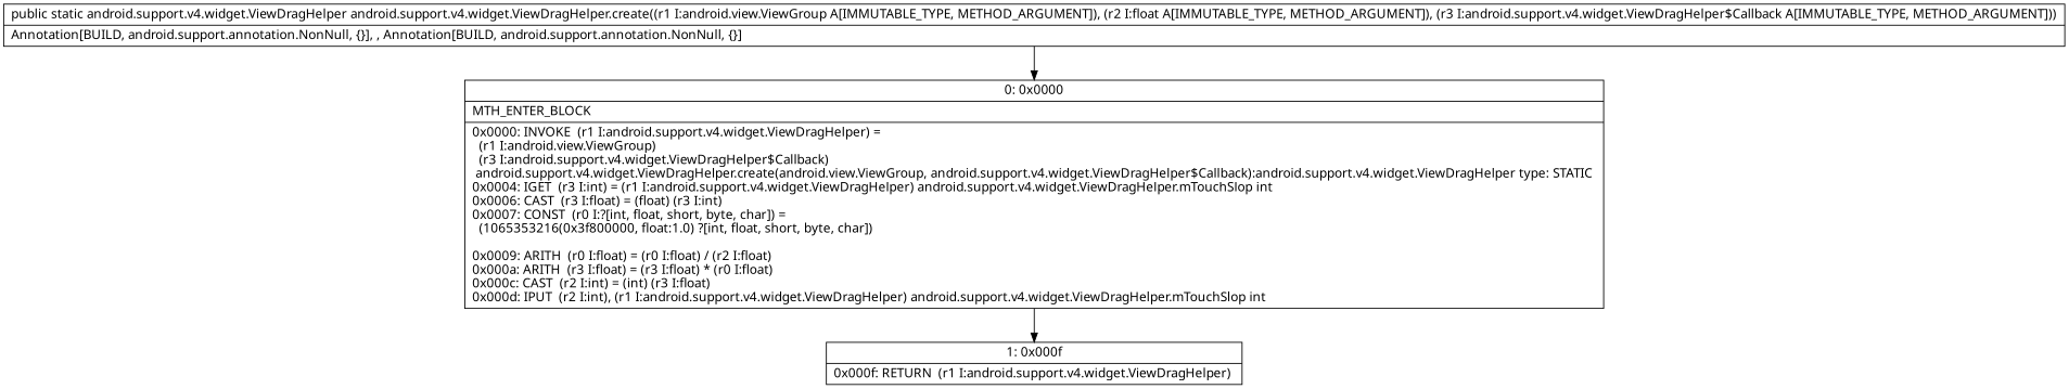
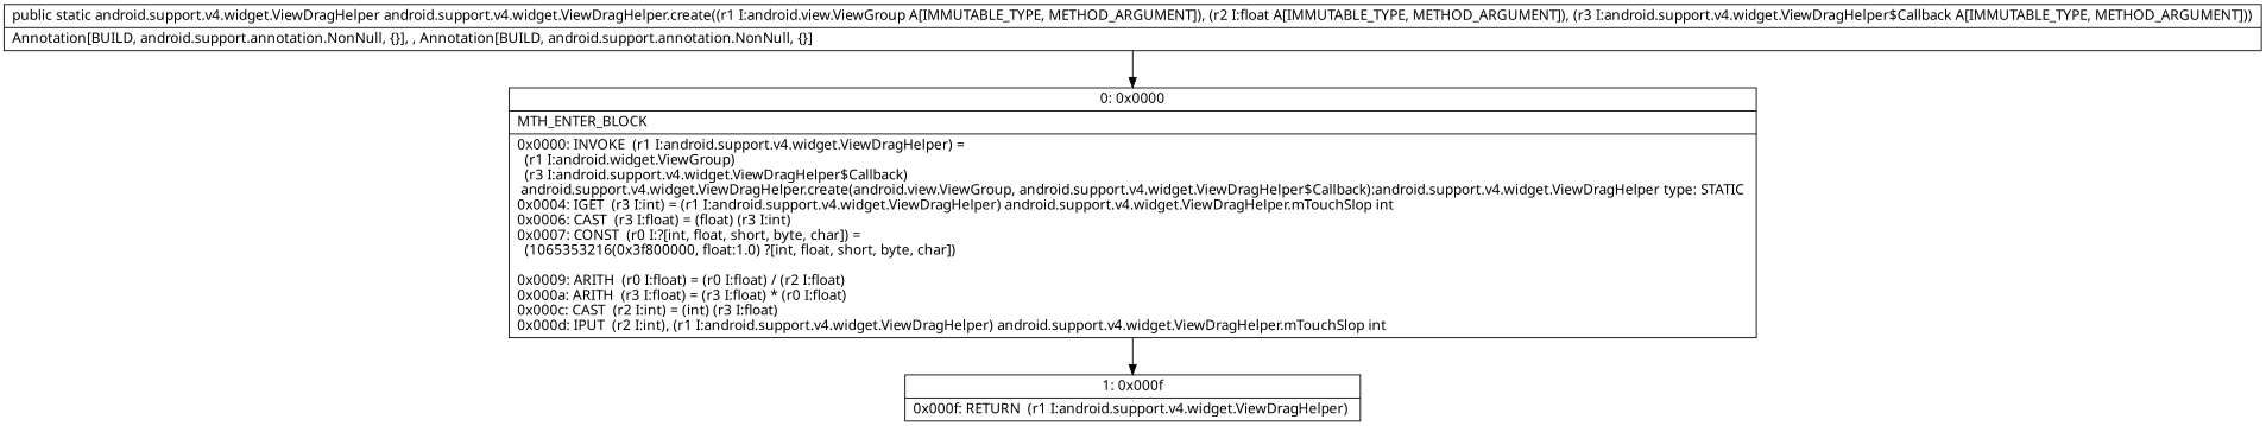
  digraph {
    fontname="Noto Sans"
    node [shape=record fontname="Noto Sans"]
    edge [fontname="Noto Sans"]
-   n1 [label="{0\:\ 0x0000|MTH_ENTER_BLOCK\l|0x0000: INVOKE  (r1 I:android.support.v4.widget.ViewDragHelper) = \l  (r1 I:android.view.ViewGroup)\l  (r3 I:android.support.v4.widget.ViewDragHelper$Callback)\l android.support.v4.widget.ViewDragHelper.create(android.view.ViewGroup, android.support.v4.widget.ViewDragHelper$Callback):android.support.v4.widget.ViewDragHelper type: STATIC \l0x0004: IGET  (r3 I:int) = (r1 I:android.support.v4.widget.ViewDragHelper) android.support.v4.widget.ViewDragHelper.mTouchSlop int \l0x0006: CAST  (r3 I:float) = (float) (r3 I:int) \l0x0007: CONST  (r0 I:?[int, float, short, byte, char]) = \l  (1065353216(0x3f800000, float:1.0) ?[int, float, short, byte, char])\l \l0x0009: ARITH  (r0 I:float) = (r0 I:float) \/ (r2 I:float) \l0x000a: ARITH  (r3 I:float) = (r3 I:float) * (r0 I:float) \l0x000c: CAST  (r2 I:int) = (int) (r3 I:float) \l0x000d: IPUT  (r2 I:int), (r1 I:android.support.v4.widget.ViewDragHelper) android.support.v4.widget.ViewDragHelper.mTouchSlop int \l}"]
+   n1 [label="{0\:\ 0x0000|MTH_ENTER_BLOCK\l|0x0000: INVOKE  (r1 I:android.support.v4.widget.ViewDragHelper) = \l  (r1 I:android.widget.ViewGroup)\l  (r3 I:android.support.v4.widget.ViewDragHelper$Callback)\l android.support.v4.widget.ViewDragHelper.create(android.view.ViewGroup, android.support.v4.widget.ViewDragHelper$Callback):android.support.v4.widget.ViewDragHelper type: STATIC \l0x0004: IGET  (r3 I:int) = (r1 I:android.support.v4.widget.ViewDragHelper) android.support.v4.widget.ViewDragHelper.mTouchSlop int \l0x0006: CAST  (r3 I:float) = (float) (r3 I:int) \l0x0007: CONST  (r0 I:?[int, float, short, byte, char]) = \l  (1065353216(0x3f800000, float:1.0) ?[int, float, short, byte, char])\l \l0x0009: ARITH  (r0 I:float) = (r0 I:float) \/ (r2 I:float) \l0x000a: ARITH  (r3 I:float) = (r3 I:float) * (r0 I:float) \l0x000c: CAST  (r2 I:int) = (int) (r3 I:float) \l0x000d: IPUT  (r2 I:int), (r1 I:android.support.v4.widget.ViewDragHelper) android.support.v4.widget.ViewDragHelper.mTouchSlop int \l}"]
    n2 [label="{1\:\ 0x000f|0x000f: RETURN  (r1 I:android.support.v4.widget.ViewDragHelper) \l}"]
    n3 [label="{public static android.support.v4.widget.ViewDragHelper android.support.v4.widget.ViewDragHelper.create((r1 I:android.view.ViewGroup A[IMMUTABLE_TYPE, METHOD_ARGUMENT]), (r2 I:float A[IMMUTABLE_TYPE, METHOD_ARGUMENT]), (r3 I:android.support.v4.widget.ViewDragHelper$Callback A[IMMUTABLE_TYPE, METHOD_ARGUMENT]))  | Annotation[BUILD, android.support.annotation.NonNull, \{\}], , Annotation[BUILD, android.support.annotation.NonNull, \{\}]\l}"]
    n1 -> n2
    n3 -> n1
  }
